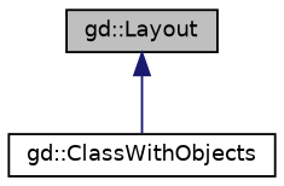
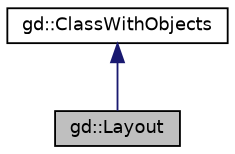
  digraph {
    node [color=black fontname=Helvetica fontsize=10 shape=record style=filled]
    n1 [fillcolor=grey75 fontcolor=black height=0.2 label="gd::Layout" width=0.4]
    n2 [fillcolor=white height=0.2 label="gd::ClassWithObjects" width=0.4]
-   n1 -> n2 [color=midnightblue dir=back fontname=Helvetica fontsize=10 labelfontname=Helvetica labelfontsize=10 style=solid]
+   n2 -> n1 [color=midnightblue dir=back fontname=Helvetica fontsize=10 labelfontname=Helvetica labelfontsize=10 style=solid]
  }
